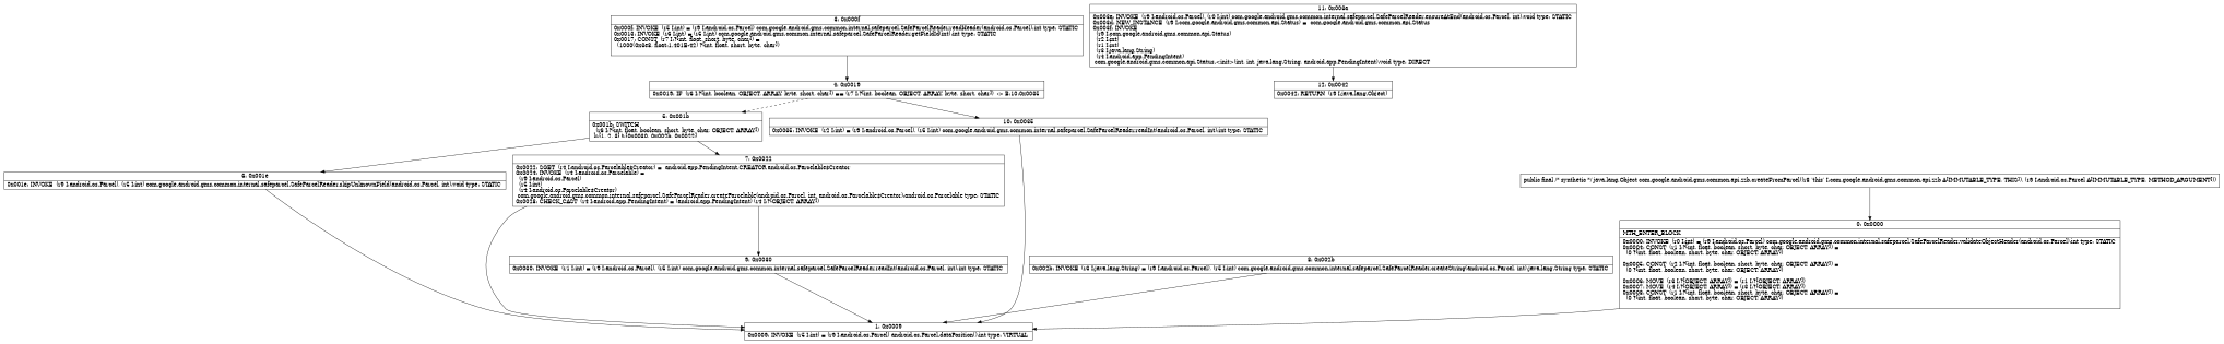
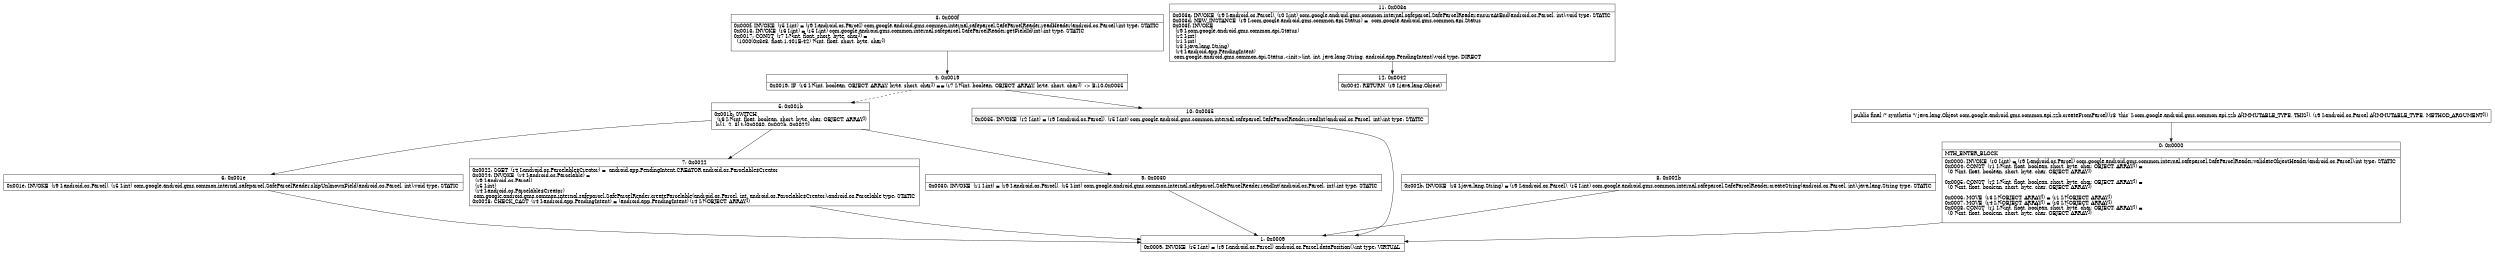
  digraph {
    node [shape=record]
    n1 [label="{0\:\ 0x0000|MTH_ENTER_BLOCK\l|0x0000: INVOKE  (r0 I:int) = (r9 I:android.os.Parcel) com.google.android.gms.common.internal.safeparcel.SafeParcelReader.validateObjectHeader(android.os.Parcel):int type: STATIC \l0x0004: CONST  (r1 I:?[int, float, boolean, short, byte, char, OBJECT, ARRAY]) = \l  (0 ?[int, float, boolean, short, byte, char, OBJECT, ARRAY])\l \l0x0005: CONST  (r2 I:?[int, float, boolean, short, byte, char, OBJECT, ARRAY]) = \l  (0 ?[int, float, boolean, short, byte, char, OBJECT, ARRAY])\l \l0x0006: MOVE  (r3 I:?[OBJECT, ARRAY]) = (r1 I:?[OBJECT, ARRAY]) \l0x0007: MOVE  (r4 I:?[OBJECT, ARRAY]) = (r3 I:?[OBJECT, ARRAY]) \l0x0008: CONST  (r1 I:?[int, float, boolean, short, byte, char, OBJECT, ARRAY]) = \l  (0 ?[int, float, boolean, short, byte, char, OBJECT, ARRAY])\l \l}"]
    n2 [label="{1\:\ 0x0009|0x0009: INVOKE  (r5 I:int) = (r9 I:android.os.Parcel) android.os.Parcel.dataPosition():int type: VIRTUAL \l}"]
    n3 [label="{3\:\ 0x000f|0x000f: INVOKE  (r5 I:int) = (r9 I:android.os.Parcel) com.google.android.gms.common.internal.safeparcel.SafeParcelReader.readHeader(android.os.Parcel):int type: STATIC \l0x0013: INVOKE  (r6 I:int) = (r5 I:int) com.google.android.gms.common.internal.safeparcel.SafeParcelReader.getFieldId(int):int type: STATIC \l0x0017: CONST  (r7 I:?[int, float, short, byte, char]) = \l  (1000(0x3e8, float:1.401E\-42) ?[int, float, short, byte, char])\l \l}"]
    n4 [label="{4\:\ 0x0019|0x0019: IF  (r6 I:?[int, boolean, OBJECT, ARRAY, byte, short, char]) == (r7 I:?[int, boolean, OBJECT, ARRAY, byte, short, char])  \-\> B:10:0x0035 \l}"]
    n5 [label="{11\:\ 0x003a|0x003a: INVOKE  (r9 I:android.os.Parcel), (r0 I:int) com.google.android.gms.common.internal.safeparcel.SafeParcelReader.ensureAtEnd(android.os.Parcel, int):void type: STATIC \l0x003d: NEW_INSTANCE  (r9 I:com.google.android.gms.common.api.Status) =  com.google.android.gms.common.api.Status \l0x003f: INVOKE  \l  (r9 I:com.google.android.gms.common.api.Status)\l  (r2 I:int)\l  (r1 I:int)\l  (r3 I:java.lang.String)\l  (r4 I:android.app.PendingIntent)\l com.google.android.gms.common.api.Status.\<init\>(int, int, java.lang.String, android.app.PendingIntent):void type: DIRECT \l}"]
    n6 [label="{12\:\ 0x0042|0x0042: RETURN  (r9 I:java.lang.Object) \l}"]
    n7 [label="{5\:\ 0x001b|0x001b: SWITCH  \l  (r6 I:?[int, float, boolean, short, byte, char, OBJECT, ARRAY])\l k:[1, 2, 3] t:[0x0030, 0x002b, 0x0022] \l}"]
    n8 [label="{10\:\ 0x0035|0x0035: INVOKE  (r2 I:int) = (r9 I:android.os.Parcel), (r5 I:int) com.google.android.gms.common.internal.safeparcel.SafeParcelReader.readInt(android.os.Parcel, int):int type: STATIC \l}"]
    n9 [label="{6\:\ 0x001e|0x001e: INVOKE  (r9 I:android.os.Parcel), (r5 I:int) com.google.android.gms.common.internal.safeparcel.SafeParcelReader.skipUnknownField(android.os.Parcel, int):void type: STATIC \l}"]
    n10 [label="{7\:\ 0x0022|0x0022: SGET  (r4 I:android.os.Parcelable$Creator) =  android.app.PendingIntent.CREATOR android.os.Parcelable$Creator \l0x0024: INVOKE  (r4 I:android.os.Parcelable) = \l  (r9 I:android.os.Parcel)\l  (r5 I:int)\l  (r4 I:android.os.Parcelable$Creator)\l com.google.android.gms.common.internal.safeparcel.SafeParcelReader.createParcelable(android.os.Parcel, int, android.os.Parcelable$Creator):android.os.Parcelable type: STATIC \l0x0028: CHECK_CAST  (r4 I:android.app.PendingIntent) = (android.app.PendingIntent) (r4 I:?[OBJECT, ARRAY]) \l}"]
    n11 [label="{9\:\ 0x0030|0x0030: INVOKE  (r1 I:int) = (r9 I:android.os.Parcel), (r5 I:int) com.google.android.gms.common.internal.safeparcel.SafeParcelReader.readInt(android.os.Parcel, int):int type: STATIC \l}"]
    n12 [label="{8\:\ 0x002b|0x002b: INVOKE  (r3 I:java.lang.String) = (r9 I:android.os.Parcel), (r5 I:int) com.google.android.gms.common.internal.safeparcel.SafeParcelReader.createString(android.os.Parcel, int):java.lang.String type: STATIC \l}"]
    n13 [label="{public final \/* synthetic *\/ java.lang.Object com.google.android.gms.common.api.zzb.createFromParcel((r8 'this' I:com.google.android.gms.common.api.zzb A[IMMUTABLE_TYPE, THIS]), (r9 I:android.os.Parcel A[IMMUTABLE_TYPE, METHOD_ARGUMENT])) }"]
    n1 -> n2
    n3 -> n4
    n4 -> n7 [style=dashed]
    n4 -> n8
    n5 -> n6
    n7 -> n9
    n7 -> n10
-   n10 -> n11
+   n7 -> n11
    n8 -> n2
    n9 -> n2
    n10 -> n2
    n11 -> n2
    n12 -> n2
    n13 -> n1
  }
